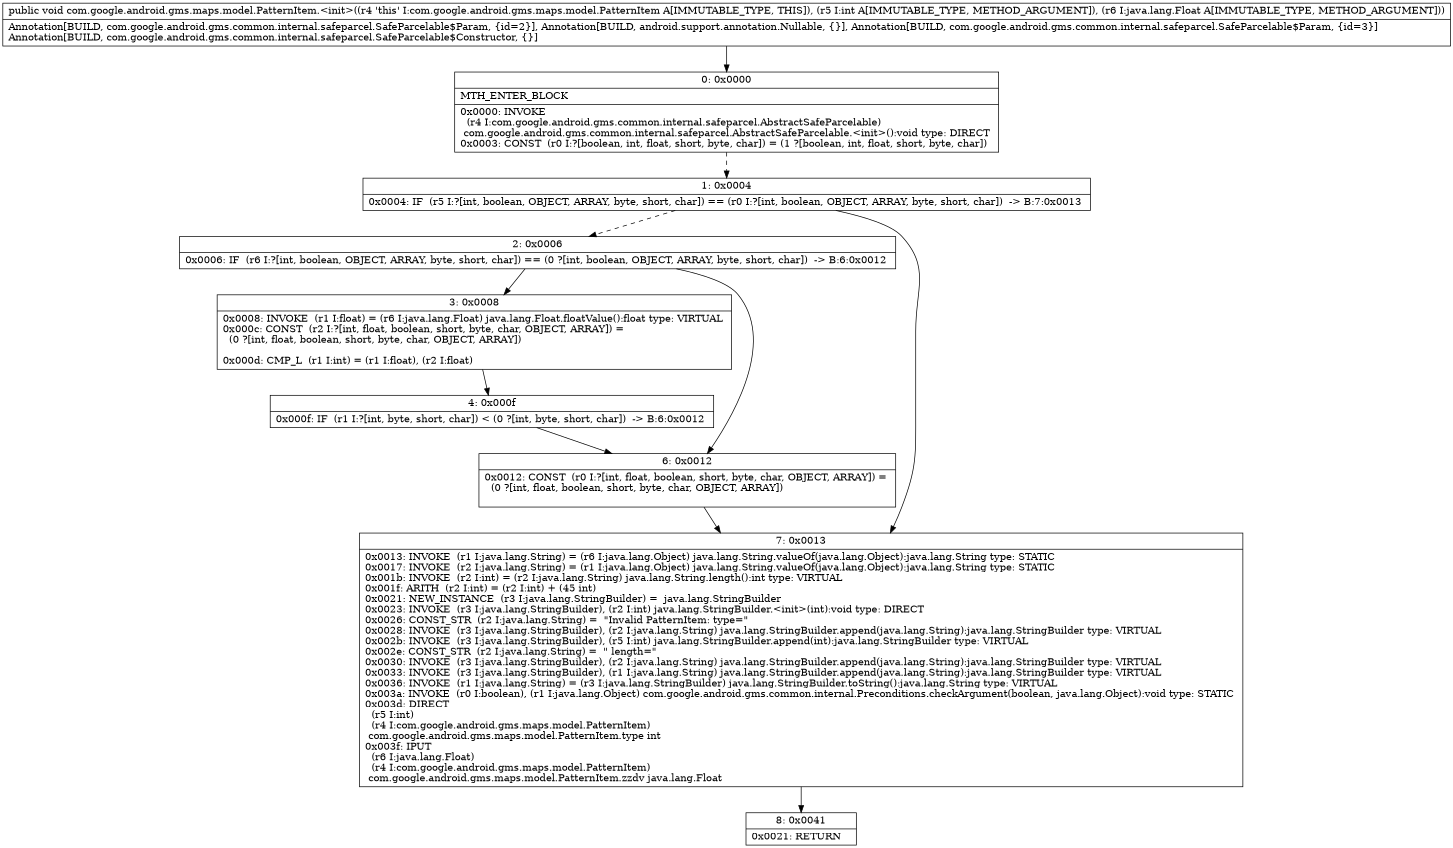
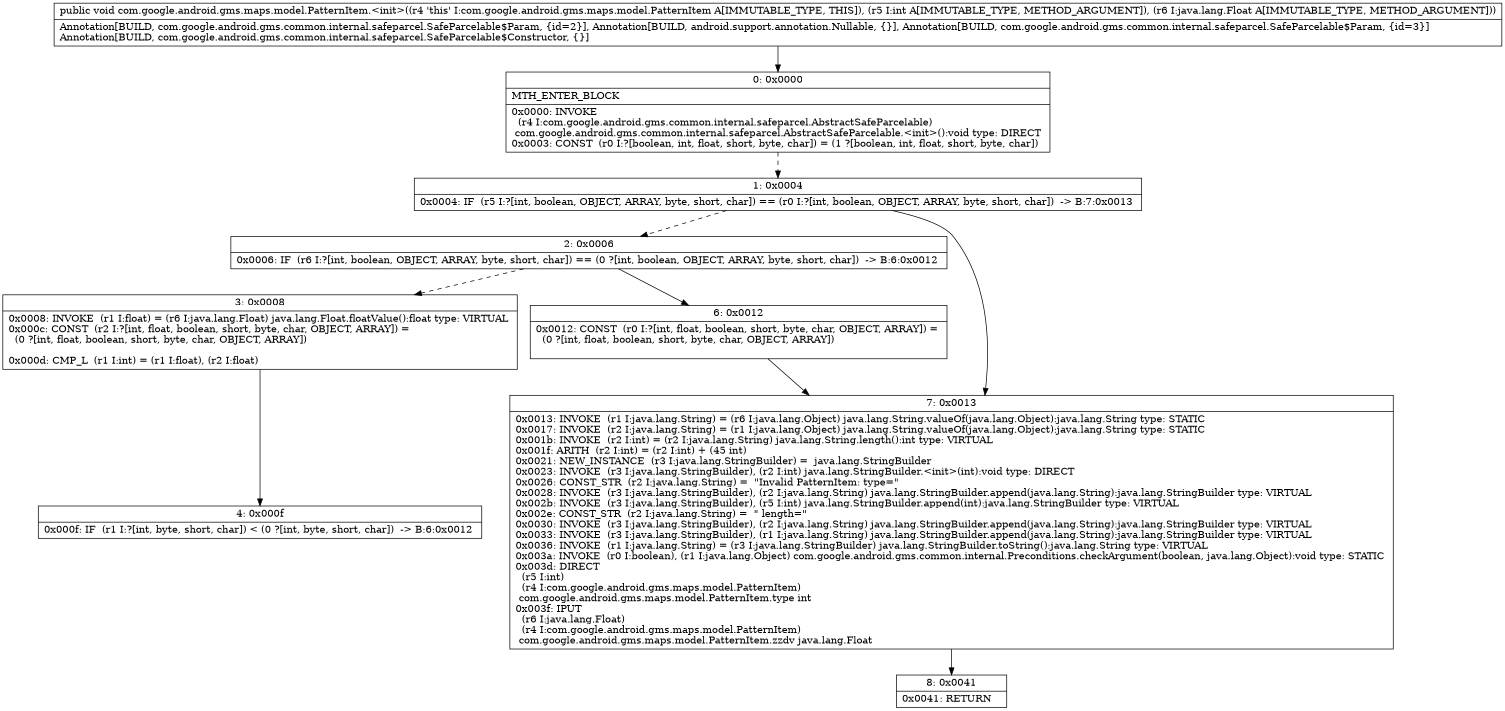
  digraph {
    node [shape=record]
    n1 [label="{0\:\ 0x0000|MTH_ENTER_BLOCK\l|0x0000: INVOKE  \l  (r4 I:com.google.android.gms.common.internal.safeparcel.AbstractSafeParcelable)\l com.google.android.gms.common.internal.safeparcel.AbstractSafeParcelable.\<init\>():void type: DIRECT \l0x0003: CONST  (r0 I:?[boolean, int, float, short, byte, char]) = (1 ?[boolean, int, float, short, byte, char]) \l}"]
    n2 [label="{1\:\ 0x0004|0x0004: IF  (r5 I:?[int, boolean, OBJECT, ARRAY, byte, short, char]) == (r0 I:?[int, boolean, OBJECT, ARRAY, byte, short, char])  \-\> B:7:0x0013 \l}"]
    n3 [label="{2\:\ 0x0006|0x0006: IF  (r6 I:?[int, boolean, OBJECT, ARRAY, byte, short, char]) == (0 ?[int, boolean, OBJECT, ARRAY, byte, short, char])  \-\> B:6:0x0012 \l}"]
    n4 [label="{7\:\ 0x0013|0x0013: INVOKE  (r1 I:java.lang.String) = (r6 I:java.lang.Object) java.lang.String.valueOf(java.lang.Object):java.lang.String type: STATIC \l0x0017: INVOKE  (r2 I:java.lang.String) = (r1 I:java.lang.Object) java.lang.String.valueOf(java.lang.Object):java.lang.String type: STATIC \l0x001b: INVOKE  (r2 I:int) = (r2 I:java.lang.String) java.lang.String.length():int type: VIRTUAL \l0x001f: ARITH  (r2 I:int) = (r2 I:int) + (45 int) \l0x0021: NEW_INSTANCE  (r3 I:java.lang.StringBuilder) =  java.lang.StringBuilder \l0x0023: INVOKE  (r3 I:java.lang.StringBuilder), (r2 I:int) java.lang.StringBuilder.\<init\>(int):void type: DIRECT \l0x0026: CONST_STR  (r2 I:java.lang.String) =  \"Invalid PatternItem: type=\" \l0x0028: INVOKE  (r3 I:java.lang.StringBuilder), (r2 I:java.lang.String) java.lang.StringBuilder.append(java.lang.String):java.lang.StringBuilder type: VIRTUAL \l0x002b: INVOKE  (r3 I:java.lang.StringBuilder), (r5 I:int) java.lang.StringBuilder.append(int):java.lang.StringBuilder type: VIRTUAL \l0x002e: CONST_STR  (r2 I:java.lang.String) =  \" length=\" \l0x0030: INVOKE  (r3 I:java.lang.StringBuilder), (r2 I:java.lang.String) java.lang.StringBuilder.append(java.lang.String):java.lang.StringBuilder type: VIRTUAL \l0x0033: INVOKE  (r3 I:java.lang.StringBuilder), (r1 I:java.lang.String) java.lang.StringBuilder.append(java.lang.String):java.lang.StringBuilder type: VIRTUAL \l0x0036: INVOKE  (r1 I:java.lang.String) = (r3 I:java.lang.StringBuilder) java.lang.StringBuilder.toString():java.lang.String type: VIRTUAL \l0x003a: INVOKE  (r0 I:boolean), (r1 I:java.lang.Object) com.google.android.gms.common.internal.Preconditions.checkArgument(boolean, java.lang.Object):void type: STATIC \l0x003d: DIRECT  \l  (r5 I:int)\l  (r4 I:com.google.android.gms.maps.model.PatternItem)\l com.google.android.gms.maps.model.PatternItem.type int \l0x003f: IPUT  \l  (r6 I:java.lang.Float)\l  (r4 I:com.google.android.gms.maps.model.PatternItem)\l com.google.android.gms.maps.model.PatternItem.zzdv java.lang.Float \l}"]
    n5 [label="{3\:\ 0x0008|0x0008: INVOKE  (r1 I:float) = (r6 I:java.lang.Float) java.lang.Float.floatValue():float type: VIRTUAL \l0x000c: CONST  (r2 I:?[int, float, boolean, short, byte, char, OBJECT, ARRAY]) = \l  (0 ?[int, float, boolean, short, byte, char, OBJECT, ARRAY])\l \l0x000d: CMP_L  (r1 I:int) = (r1 I:float), (r2 I:float) \l}"]
    n6 [label="{6\:\ 0x0012|0x0012: CONST  (r0 I:?[int, float, boolean, short, byte, char, OBJECT, ARRAY]) = \l  (0 ?[int, float, boolean, short, byte, char, OBJECT, ARRAY])\l \l}"]
-   n7 [label="{8\:\ 0x0041|0x0021: RETURN   \l}"]
+   n7 [label="{8\:\ 0x0041|0x0041: RETURN   \l}"]
    n8 [label="{4\:\ 0x000f|0x000f: IF  (r1 I:?[int, byte, short, char]) \< (0 ?[int, byte, short, char])  \-\> B:6:0x0012 \l}"]
    n9 [label="{public void com.google.android.gms.maps.model.PatternItem.\<init\>((r4 'this' I:com.google.android.gms.maps.model.PatternItem A[IMMUTABLE_TYPE, THIS]), (r5 I:int A[IMMUTABLE_TYPE, METHOD_ARGUMENT]), (r6 I:java.lang.Float A[IMMUTABLE_TYPE, METHOD_ARGUMENT]))  | Annotation[BUILD, com.google.android.gms.common.internal.safeparcel.SafeParcelable$Param, \{id=2\}], Annotation[BUILD, android.support.annotation.Nullable, \{\}], Annotation[BUILD, com.google.android.gms.common.internal.safeparcel.SafeParcelable$Param, \{id=3\}]\lAnnotation[BUILD, com.google.android.gms.common.internal.safeparcel.SafeParcelable$Constructor, \{\}]\l}"]
    n1 -> n2 [style=dashed]
    n2 -> n3 [style=dashed]
    n2 -> n4
-   n3 -> n5 [style=solid]
+   n3 -> n5 [style=dashed]
    n3 -> n6
    n4 -> n7
    n5 -> n8
    n6 -> n4
-   n8 -> n6
    n9 -> n1
  }
